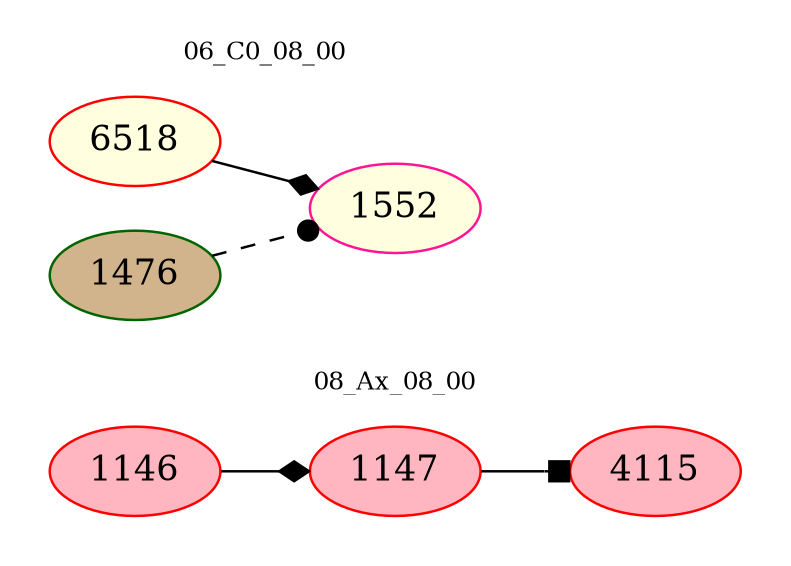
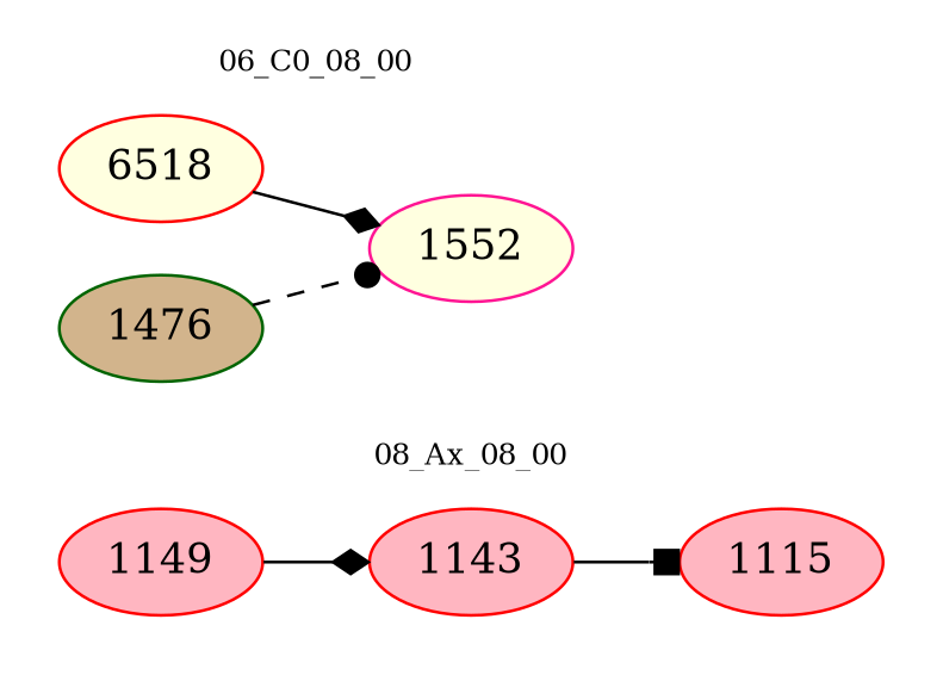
  digraph {
    rankdir=LR
    node [color=red fillcolor=lightpink style=filled]
    edge [arrowhead=diamond color=black style=solid]
-   n1 [label=1146]
-   n2 [label=1147]
-   n3 [label=4115]
+   n1 [label=1149]
+   n2 [label=1143]
+   n3 [label=1115]
    n4 [fillcolor=lightyellow label=6518]
    n5 [color=deeppink fillcolor=lightyellow label=1552]
    n6 [color=darkgreen fillcolor=tan label=1476]
    subgraph cluster_1 {
      color=white
      fontsize=10
      label="08_Ax_08_00"
      n1
      n2
      n3
    }
    subgraph cluster_2 {
      color=white
      fontsize=10
      label="06_C0_08_00"
      n4
      n5
      n6
    }
    n1 -> n2
    n2 -> n3 [arrowhead=box]
    n4 -> n5
    n6 -> n5 [arrowhead=dot style=dashed]
  }
